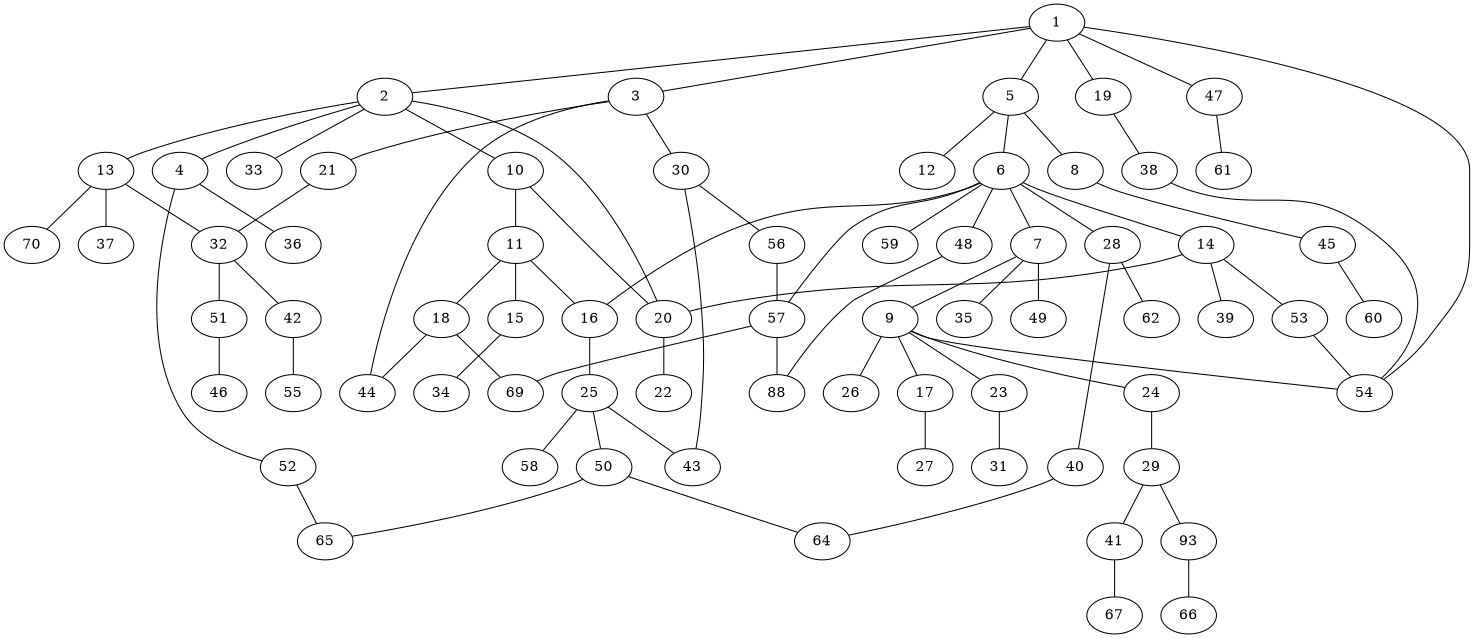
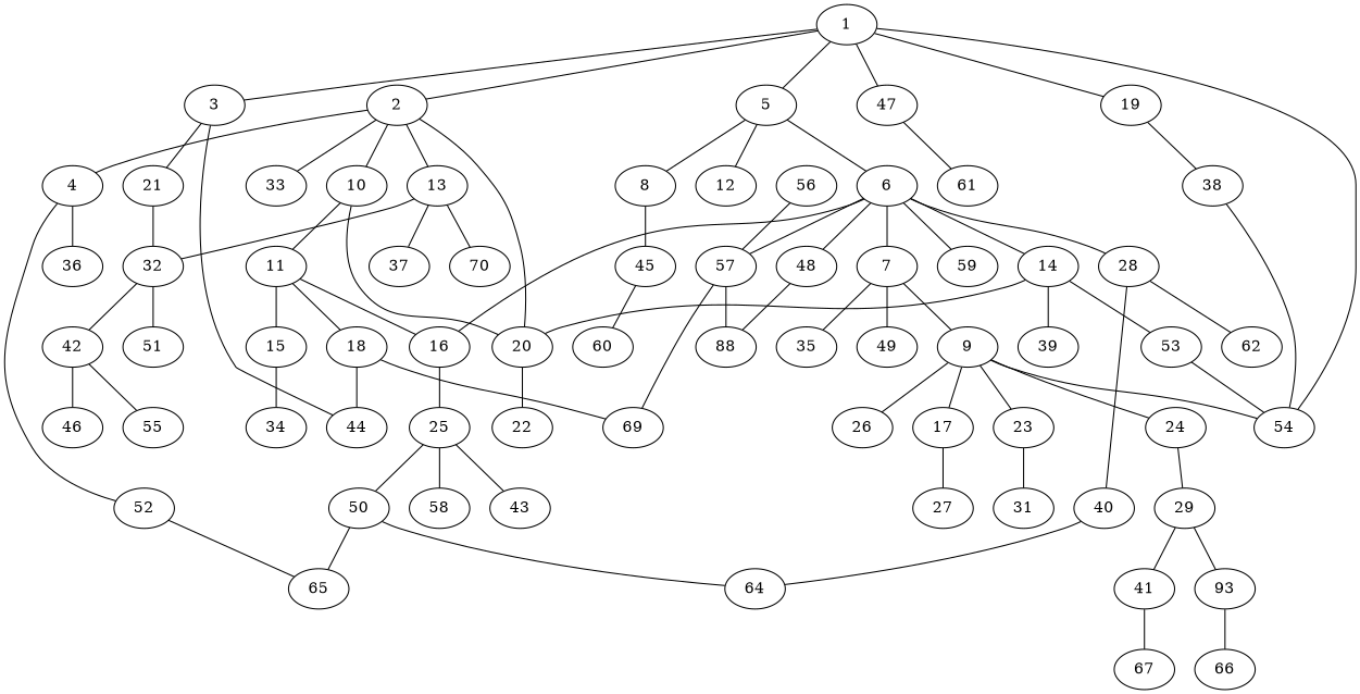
  graph {
    1
    2
    3
    5
    19
    47
    54
    4
    10
    13
    20
    33
    21
-   30
    44
    6
    8
    12
    38
    61
    36
    52
    11
    32
    37
    70
    22
    43
    56
    7
    14
    16
    28
    48
    57
    59
    45
    65
    15
    18
    42
    51
    9
    35
    49
    39
    53
    25
    40
    62
    n51 [label=88]
    69
    60
    17
    23
    24
    26
    50
    58
    64
    27
    31
    29
    41
    n65 [label=93]
    34
    46
    55
    67
    66
    1 -- 2
    1 -- 3
    1 -- 5
    1 -- 19
    1 -- 47
    1 -- 54
    2 -- 4
    2 -- 10
    2 -- 13
    2 -- 20
    2 -- 33
    3 -- 21
-   3 -- 30
    3 -- 44
    5 -- 6
    5 -- 8
    5 -- 12
    19 -- 38
    47 -- 61
    4 -- 36
    4 -- 52
    10 -- 20
    10 -- 11
    13 -- 32
    13 -- 37
    13 -- 70
    20 -- 22
    21 -- 32
-   30 -- 43
-   30 -- 56
    6 -- 7
    6 -- 14
    6 -- 16
    6 -- 28
    6 -- 48
    6 -- 57
    6 -- 59
    8 -- 45
    38 -- 54
    52 -- 65
    11 -- 16
    11 -- 15
    11 -- 18
    32 -- 42
    32 -- 51
    56 -- 57
    7 -- 9
    7 -- 35
    7 -- 49
    14 -- 20
    14 -- 39
    14 -- 53
    16 -- 25
    28 -- 40
    28 -- 62
    48 -- n51
    57 -- n51
    57 -- 69
    45 -- 60
    15 -- 34
    18 -- 44
    18 -- 69
-   51 -- 46
+   42 -- 46
    42 -- 55
    9 -- 54
    9 -- 17
    9 -- 23
    9 -- 24
    9 -- 26
    53 -- 54
    25 -- 43
    25 -- 50
    25 -- 58
    40 -- 64
    17 -- 27
    23 -- 31
    24 -- 29
    50 -- 65
    50 -- 64
    29 -- 41
    29 -- n65
    41 -- 67
    n65 -- 66
  }
